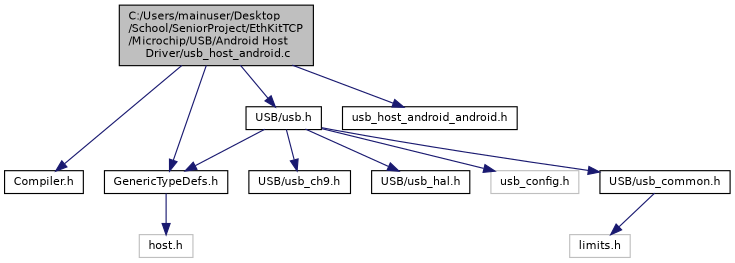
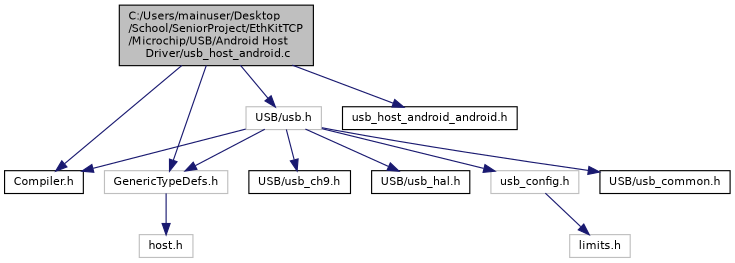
  digraph {
    node [color=black fillcolor=white fontname=Helvetica fontsize=10 shape=record style=filled]
    edge [color=midnightblue fontname=Helvetica fontsize=10 labelfontname=Helvetica labelfontsize=10 style=solid]
    n1 [fillcolor=grey75 fontcolor=black height=0.2 label="C:/Users/mainuser/Desktop\l/School/SeniorProject/EthKitTCP\l/Microchip/USB/Android Host\l Driver/usb_host_android.c" width=0.4]
    n2 [height=0.2 label="Compiler.h" width=0.4]
-   n3 [height=0.2 label="GenericTypeDefs.h" width=0.4]
-   n4 [height=0.2 label="USB/usb.h" width=0.4]
+   n3 [color=grey75 height=0.2 label="GenericTypeDefs.h" width=0.4]
+   n4 [color=grey75 height=0.2 label="USB/usb.h" width=0.4]
    n5 [height=0.2 label="usb_host_android_android.h" width=0.4]
    n6 [color=grey75 height=0.2 label="host.h" width=0.4]
    n7 [color=grey75 height=0.2 label="usb_config.h" width=0.4]
    n8 [height=0.2 label="USB/usb_common.h" width=0.4]
    n9 [height=0.2 label="USB/usb_ch9.h" width=0.4]
    n10 [height=0.2 label="USB/usb_hal.h" width=0.4]
    n11 [color=grey75 height=0.2 label="limits.h" width=0.4]
    n1 -> n2
    n1 -> n3
    n1 -> n4
    n1 -> n5
    n3 -> n6
+   n4 -> n2
    n4 -> n3
    n4 -> n7
    n4 -> n8
    n4 -> n9
    n4 -> n10
-   n8 -> n11
+   n7 -> n11
  }
